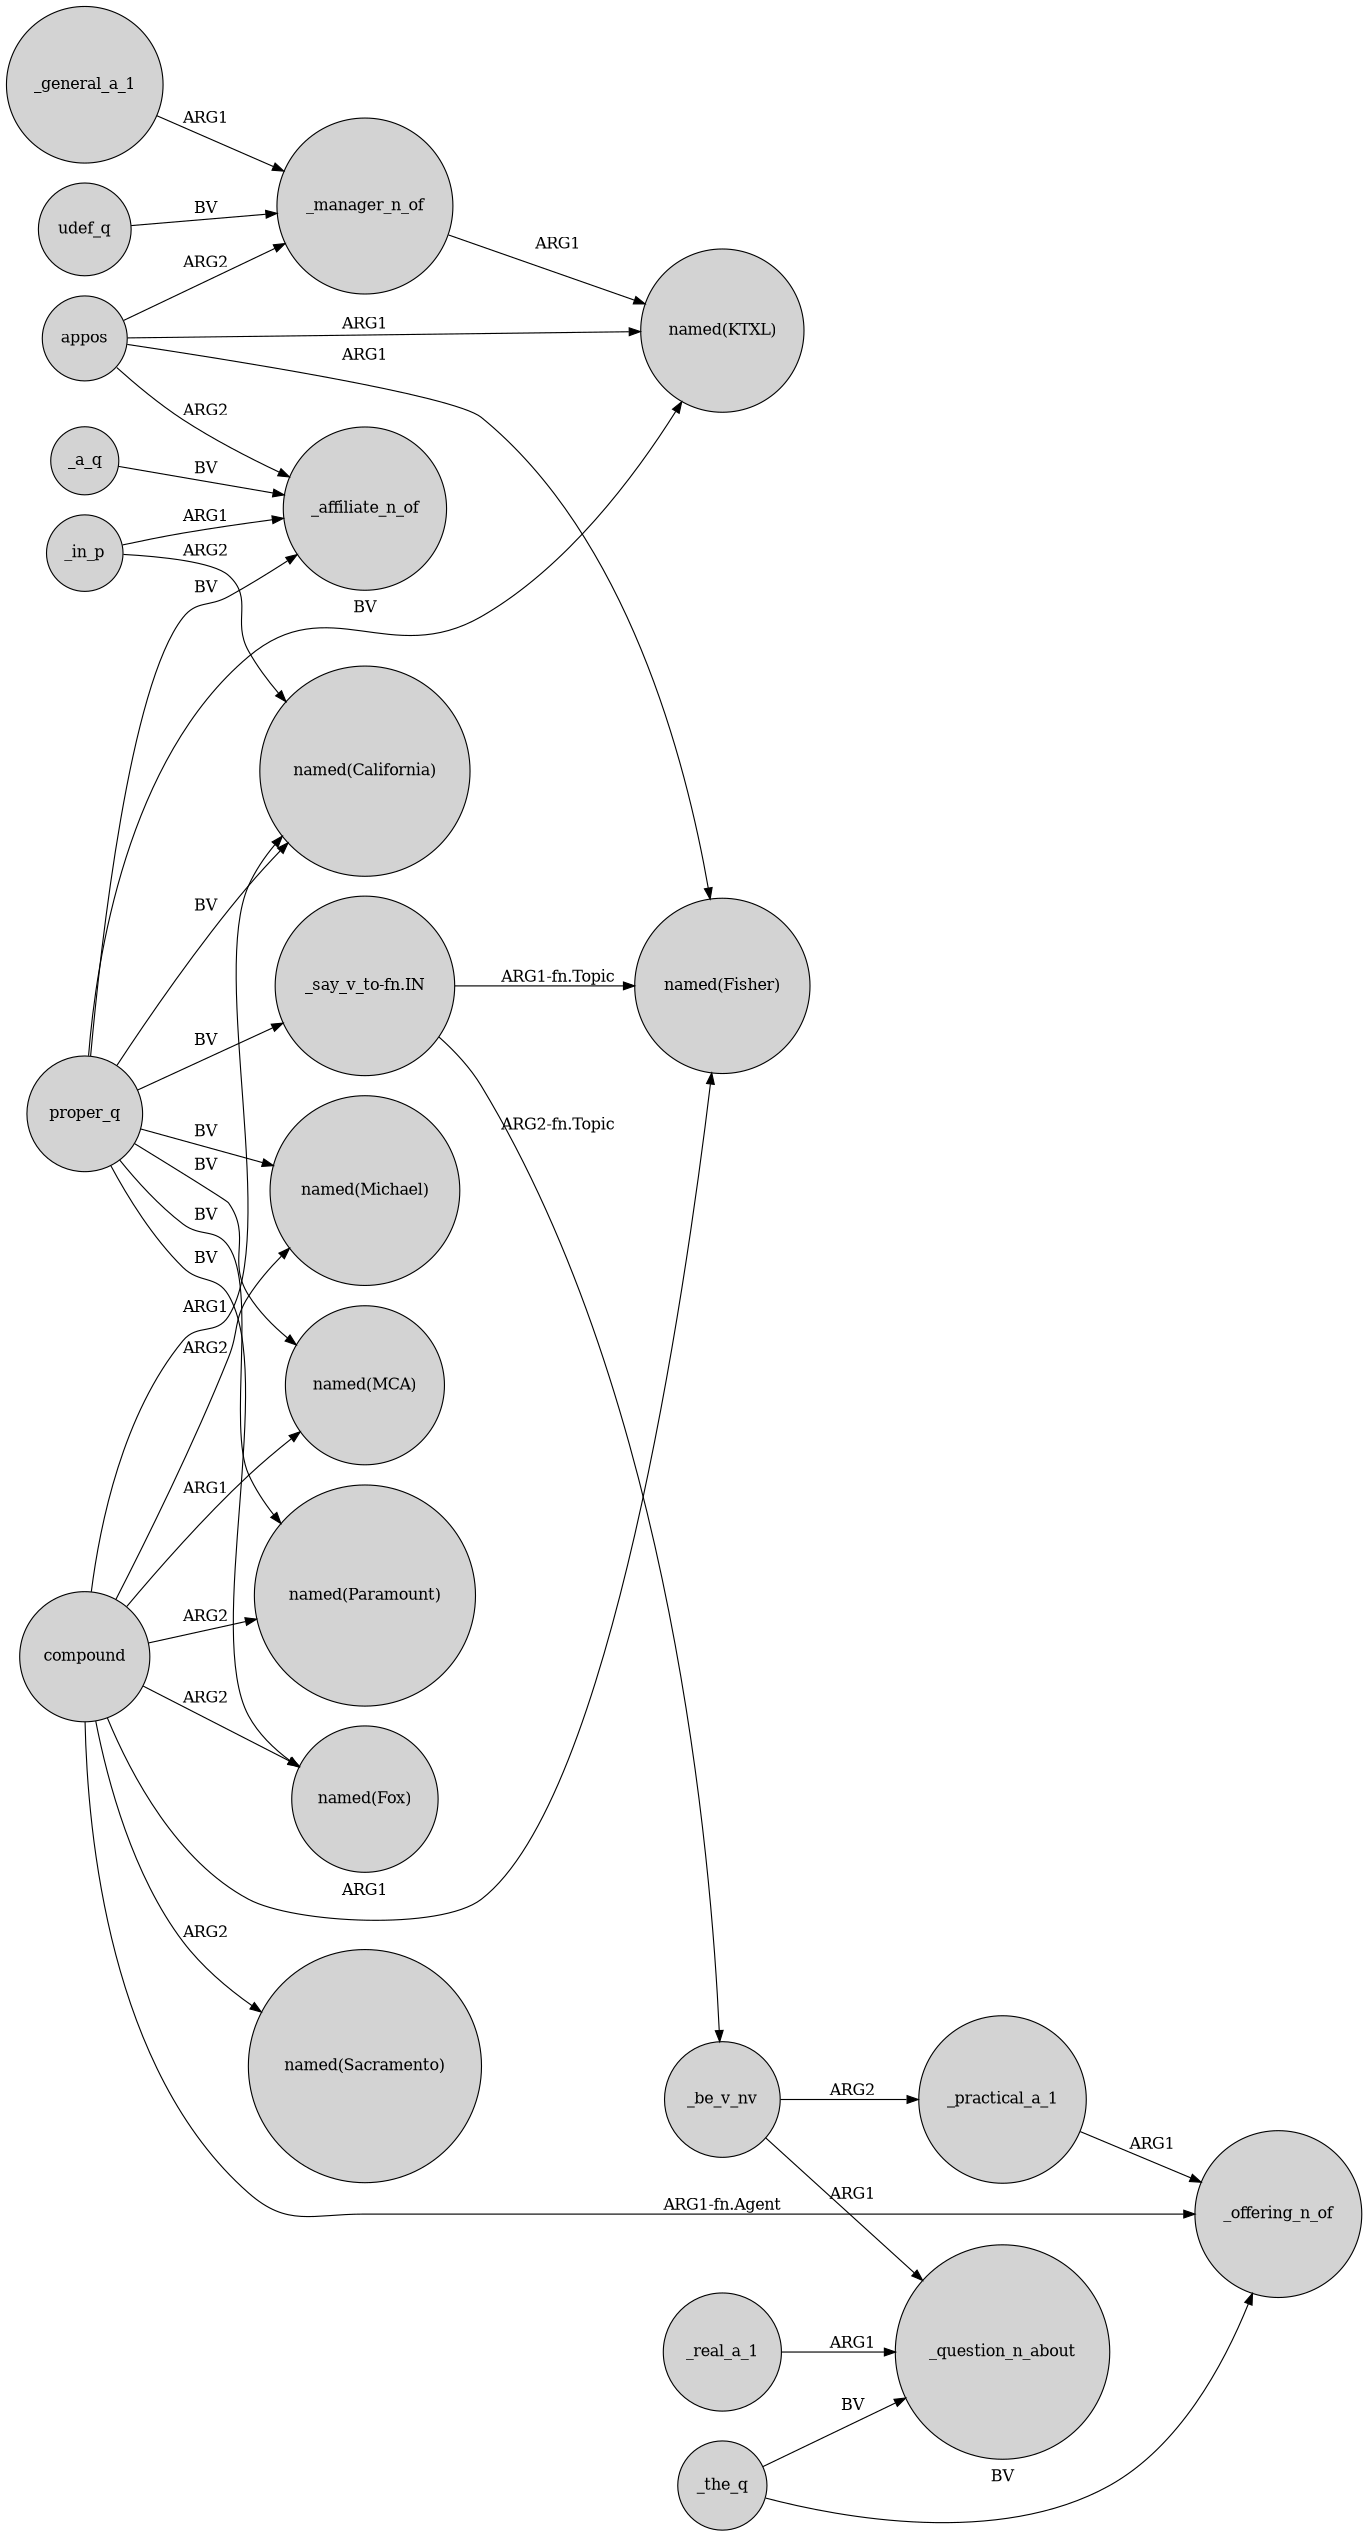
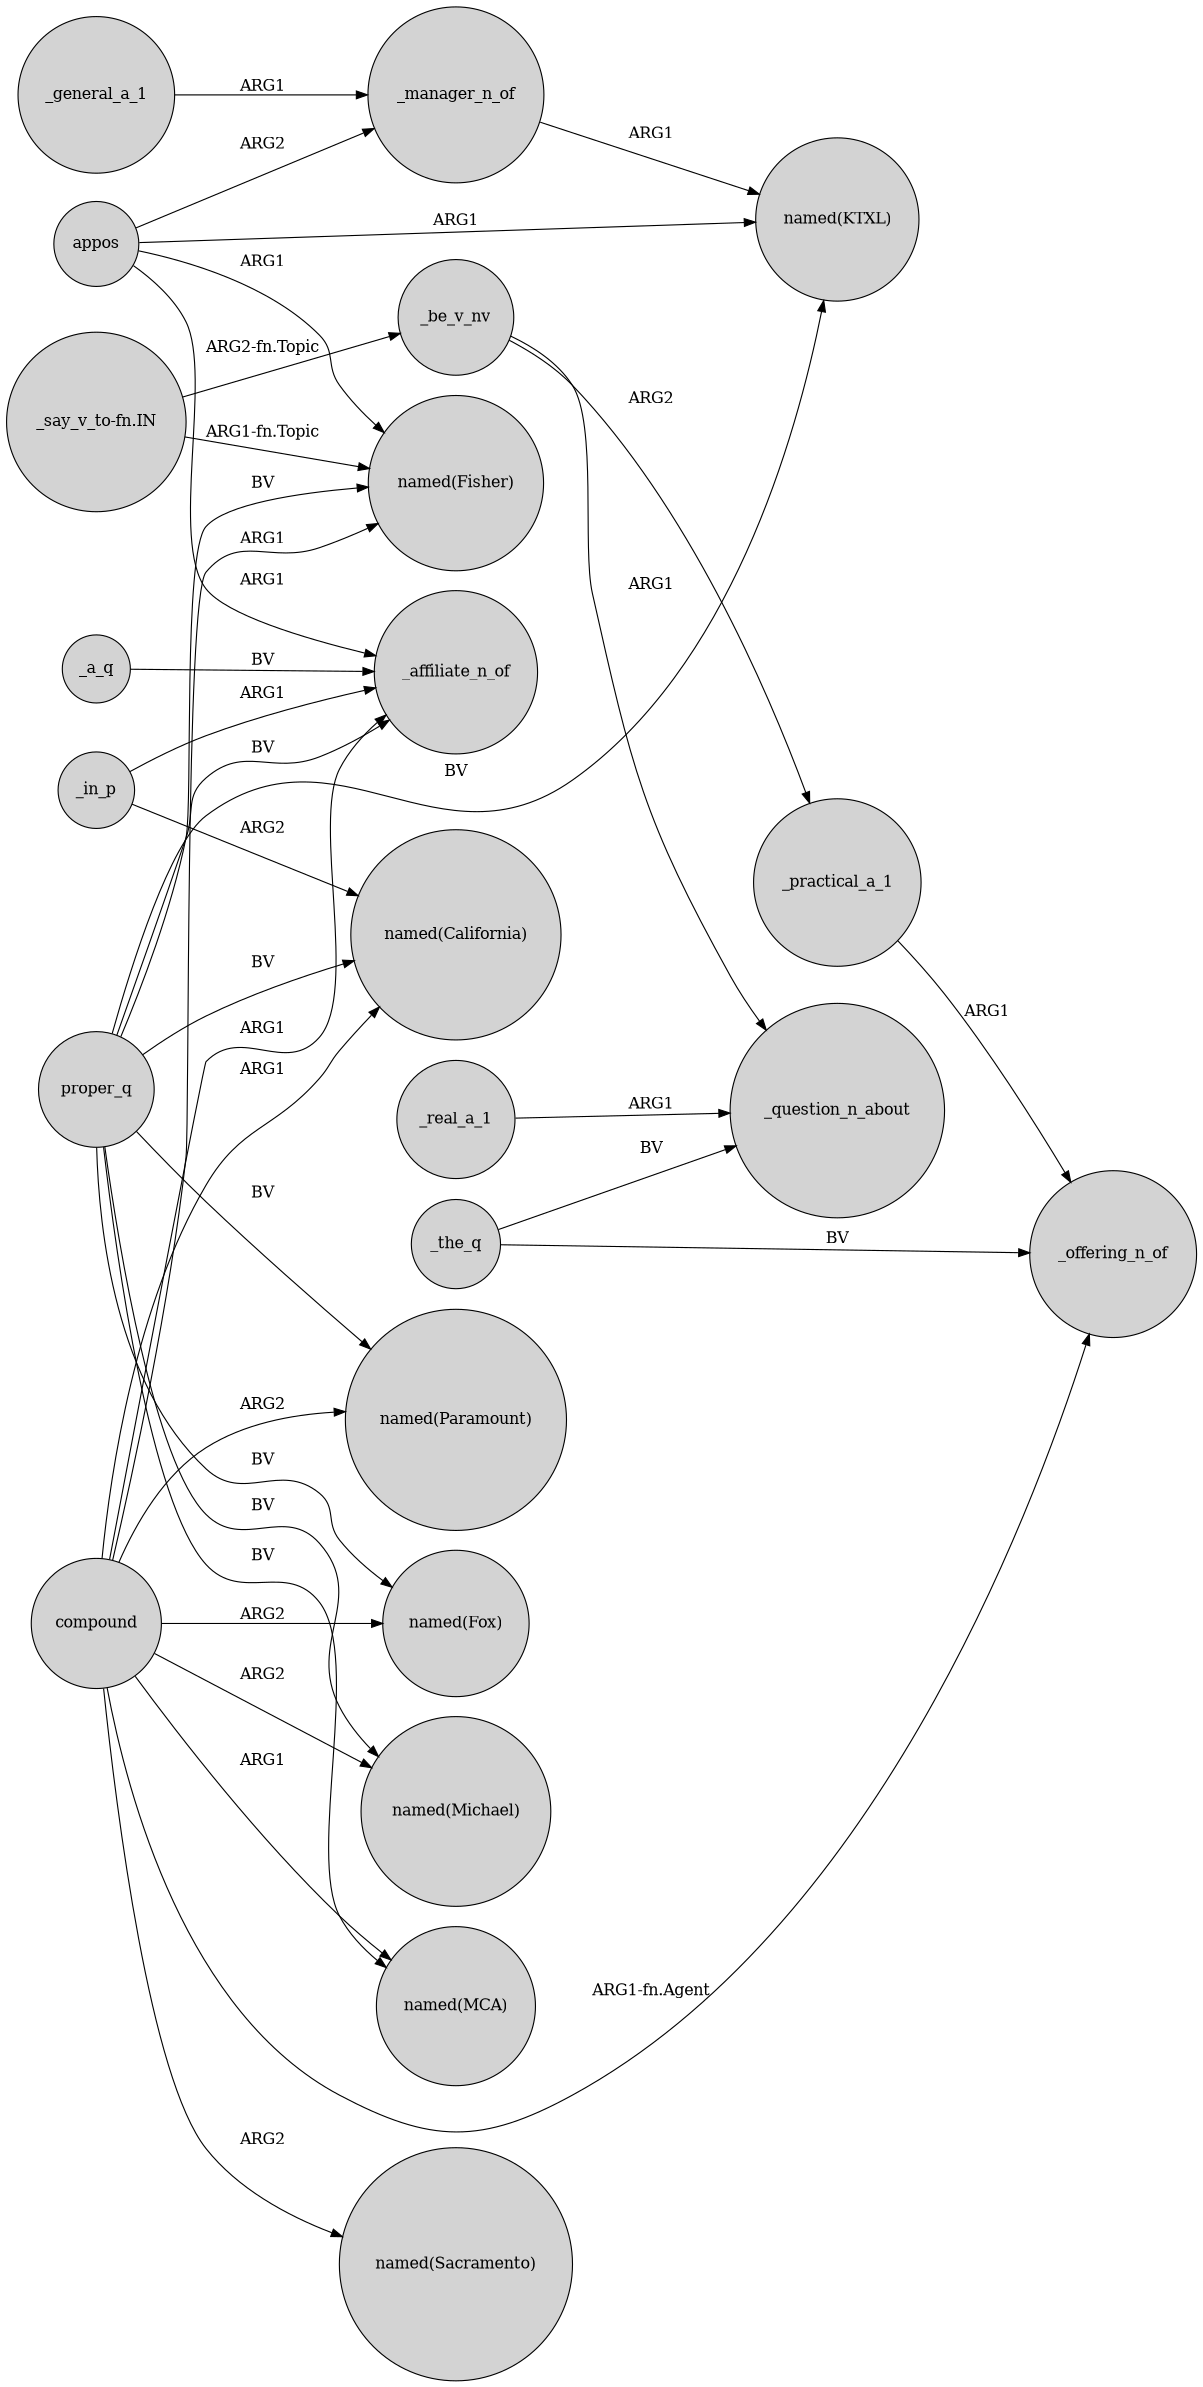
  digraph {
    rankdir=LR
    node [shape=circle style=filled]
    _in_p
    "named(California)"
    _affiliate_n_of
    proper_q
    "named(KTXL)"
    "named(Fisher)"
    "named(Fox)"
    "named(MCA)"
    "named(Michael)"
    "named(Paramount)"
    _be_v_nv
    _question_n_about
    _practical_a_1
    _offering_n_of
    compound
    "named(Sacramento)"
    _real_a_1
    appos
    _manager_n_of
    "_say_v_to-fn.IN"
-   udef_q
    _a_q
    _general_a_1
    _the_q
    _in_p -> "named(California)" [label=ARG2]
    _in_p -> _affiliate_n_of [label=ARG1]
    proper_q -> "named(California)" [label=BV]
    proper_q -> _affiliate_n_of [label=BV]
    proper_q -> "named(KTXL)" [label=BV]
-   proper_q -> "_say_v_to-fn.IN" [label=BV]
+   proper_q -> "named(Fisher)" [label=BV]
    proper_q -> "named(Fox)" [label=BV]
    proper_q -> "named(MCA)" [label=BV]
    proper_q -> "named(Michael)" [label=BV]
    proper_q -> "named(Paramount)" [label=BV]
    _be_v_nv -> _question_n_about [label=ARG1]
    _be_v_nv -> _practical_a_1 [label=ARG2]
    _practical_a_1 -> _offering_n_of [label=ARG1]
    compound -> "named(California)" [label=ARG1]
+   compound -> _affiliate_n_of [label=ARG1]
    compound -> "named(Fisher)" [label=ARG1]
    compound -> "named(Fox)" [label=ARG2]
    compound -> "named(MCA)" [label=ARG1]
    compound -> "named(Michael)" [label=ARG2]
    compound -> "named(Paramount)" [label=ARG2]
    compound -> _offering_n_of [label="ARG1-fn.Agent"]
    compound -> "named(Sacramento)" [label=ARG2]
    _real_a_1 -> _question_n_about [label=ARG1]
-   appos -> _affiliate_n_of [label=ARG2]
+   appos -> _affiliate_n_of [label=ARG1]
    appos -> "named(KTXL)" [label=ARG1]
    appos -> "named(Fisher)" [label=ARG1]
    appos -> _manager_n_of [label=ARG2]
    _manager_n_of -> "named(KTXL)" [label=ARG1]
    "_say_v_to-fn.IN" -> "named(Fisher)" [label="ARG1-fn.Topic"]
    "_say_v_to-fn.IN" -> _be_v_nv [label="ARG2-fn.Topic"]
-   udef_q -> _manager_n_of [label=BV]
    _a_q -> _affiliate_n_of [label=BV]
    _general_a_1 -> _manager_n_of [label=ARG1]
    _the_q -> _question_n_about [label=BV]
    _the_q -> _offering_n_of [label=BV]
  }
